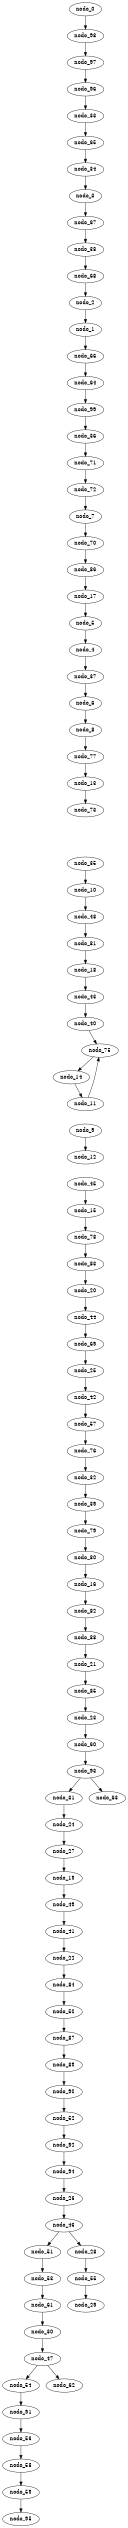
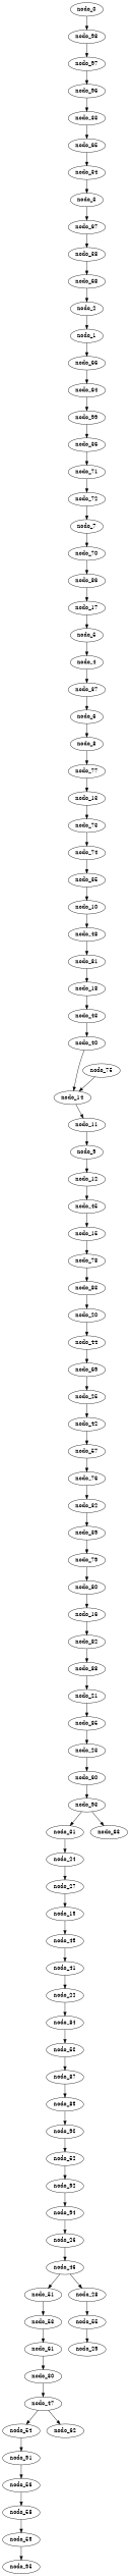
  digraph {
    nodo_98
    nodo_97
    nodo_96
    nodo_33
    nodo_81
    nodo_18
    nodo_43
    nodo_40
    nodo_37
    nodo_6
    nodo_8
    nodo_77
    nodo_75
    nodo_14
    nodo_11
    nodo_9
    nodo_56
    nodo_58
    nodo_59
    nodo_95
    nodo_15
    nodo_78
    nodo_83
    nodo_20
    nodo_91
    nodo_44
    nodo_69
    nodo_25
    nodo_42
    nodo_65
    nodo_34
    nodo_3
    nodo_57
    nodo_76
    nodo_50
    nodo_87
    nodo_89
    nodo_90
    nodo_51
    nodo_53
    nodo_61
    nodo_30
+   nodo_74
    nodo_35
    nodo_10
    nodo_48
    nodo_21
    nodo_85
    nodo_23
    nodo_60
    nodo_31
    nodo_24
    nodo_27
    nodo_19
    nodo_52
    nodo_92
    nodo_86
    nodo_17
    nodo_5
    nodo_4
    nodo_47
    nodo_54
    nodo_62
    nodo_49
    nodo_41
    nodo_22
    nodo_38
    nodo_68
    nodo_2
    nodo_1
    nodo_93
    nodo_63
    nodo_70
    nodo_94
    nodo_26
    nodo_46
    nodo_73
    nodo_55
    nodo_29
    nodo_82
    nodo_88
    nodo_64
    nodo_99
    nodo_36
    nodo_71
    nodo_45
    nodo_67
    nodo_79
    nodo_80
    nodo_16
    nodo_13
    nodo_66
    nodo_12
    nodo_72
    nodo_7
    nodo_84
    nodo_28
    nodo_0
    nodo_32
    nodo_39
    nodo_98 -> nodo_97
    nodo_97 -> nodo_96
    nodo_96 -> nodo_33
    nodo_33 -> nodo_65
    nodo_81 -> nodo_18
    nodo_18 -> nodo_43
    nodo_43 -> nodo_40
-   nodo_40 -> nodo_75
+   nodo_40 -> nodo_14
    nodo_37 -> nodo_6
    nodo_6 -> nodo_8
    nodo_8 -> nodo_77
    nodo_77 -> nodo_13
    nodo_75 -> nodo_14
    nodo_14 -> nodo_11
-   nodo_11 -> nodo_75
+   nodo_11 -> nodo_9
    nodo_9 -> nodo_12
    nodo_56 -> nodo_58
    nodo_58 -> nodo_59
    nodo_59 -> nodo_95
    nodo_15 -> nodo_78
    nodo_78 -> nodo_83
    nodo_83 -> nodo_20
    nodo_20 -> nodo_44
    nodo_91 -> nodo_56
    nodo_44 -> nodo_69
    nodo_69 -> nodo_25
    nodo_25 -> nodo_42
    nodo_42 -> nodo_57
    nodo_65 -> nodo_34
    nodo_34 -> nodo_3
    nodo_3 -> nodo_67
    nodo_57 -> nodo_76
    nodo_76 -> nodo_32
    nodo_50 -> nodo_87
    nodo_87 -> nodo_89
    nodo_89 -> nodo_90
    nodo_90 -> nodo_52
    nodo_51 -> nodo_53
    nodo_53 -> nodo_61
    nodo_61 -> nodo_30
    nodo_30 -> nodo_47
+   nodo_74 -> nodo_35
    nodo_35 -> nodo_10
    nodo_10 -> nodo_48
    nodo_48 -> nodo_81
    nodo_21 -> nodo_85
    nodo_85 -> nodo_23
    nodo_23 -> nodo_60
    nodo_60 -> nodo_93
    nodo_31 -> nodo_24
    nodo_24 -> nodo_27
    nodo_27 -> nodo_19
    nodo_19 -> nodo_49
    nodo_52 -> nodo_92
    nodo_92 -> nodo_94
    nodo_86 -> nodo_17
    nodo_17 -> nodo_5
    nodo_5 -> nodo_4
    nodo_4 -> nodo_37
    nodo_47 -> nodo_54
    nodo_47 -> nodo_62
    nodo_54 -> nodo_91
    nodo_49 -> nodo_41
    nodo_41 -> nodo_22
    nodo_22 -> nodo_84
    nodo_38 -> nodo_68
    nodo_68 -> nodo_2
    nodo_2 -> nodo_1
    nodo_1 -> nodo_66
    nodo_93 -> nodo_31
    nodo_93 -> nodo_63
    nodo_70 -> nodo_86
    nodo_94 -> nodo_26
    nodo_26 -> nodo_46
    nodo_46 -> nodo_51
    nodo_46 -> nodo_28
+   nodo_73 -> nodo_74
    nodo_55 -> nodo_29
    nodo_82 -> nodo_88
    nodo_88 -> nodo_21
    nodo_64 -> nodo_99
    nodo_99 -> nodo_36
    nodo_36 -> nodo_71
    nodo_71 -> nodo_72
    nodo_45 -> nodo_15
    nodo_67 -> nodo_38
    nodo_79 -> nodo_80
    nodo_80 -> nodo_16
    nodo_16 -> nodo_82
    nodo_13 -> nodo_73
    nodo_66 -> nodo_64
+   nodo_12 -> nodo_45
    nodo_72 -> nodo_7
    nodo_7 -> nodo_70
    nodo_84 -> nodo_50
    nodo_28 -> nodo_55
    nodo_0 -> nodo_98
    nodo_32 -> nodo_39
    nodo_39 -> nodo_79
  }
